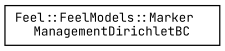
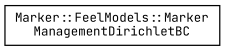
  digraph {
    rankdir=LR
    fontname="JetBrains Mono"
-   n1 [color=black fillcolor=white fontname="JetBrains Mono" fontsize=10 height=0.2 label="Feel::FeelModels::Marker\lManagementDirichletBC" shape=record style=filled width=0.4]
+   n1 [color=black fillcolor=white fontname="JetBrains Mono" fontsize=10 height=0.2 label="Marker::FeelModels::Marker\lManagementDirichletBC" shape=record style=filled width=0.4]
  }
